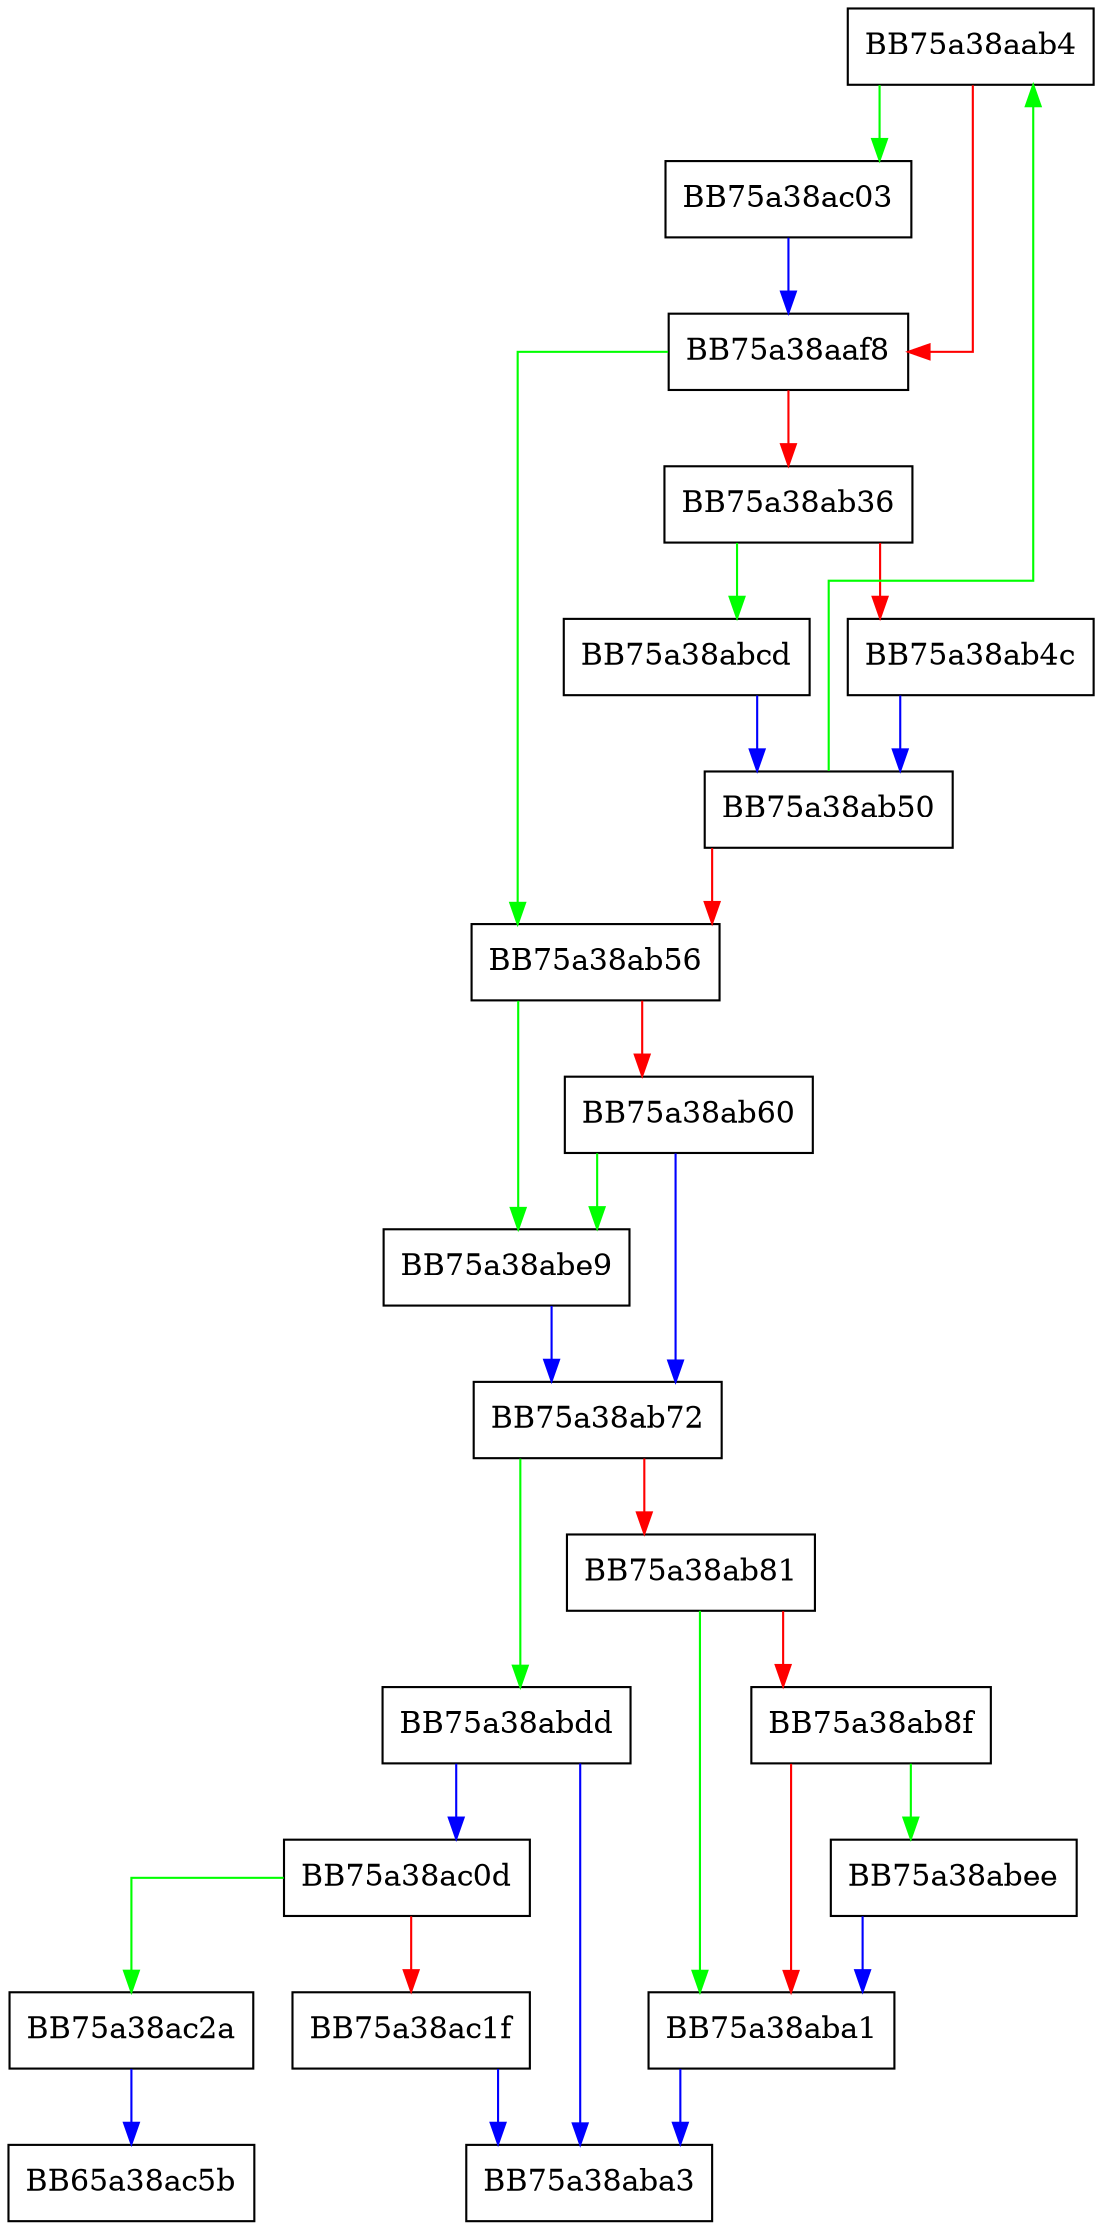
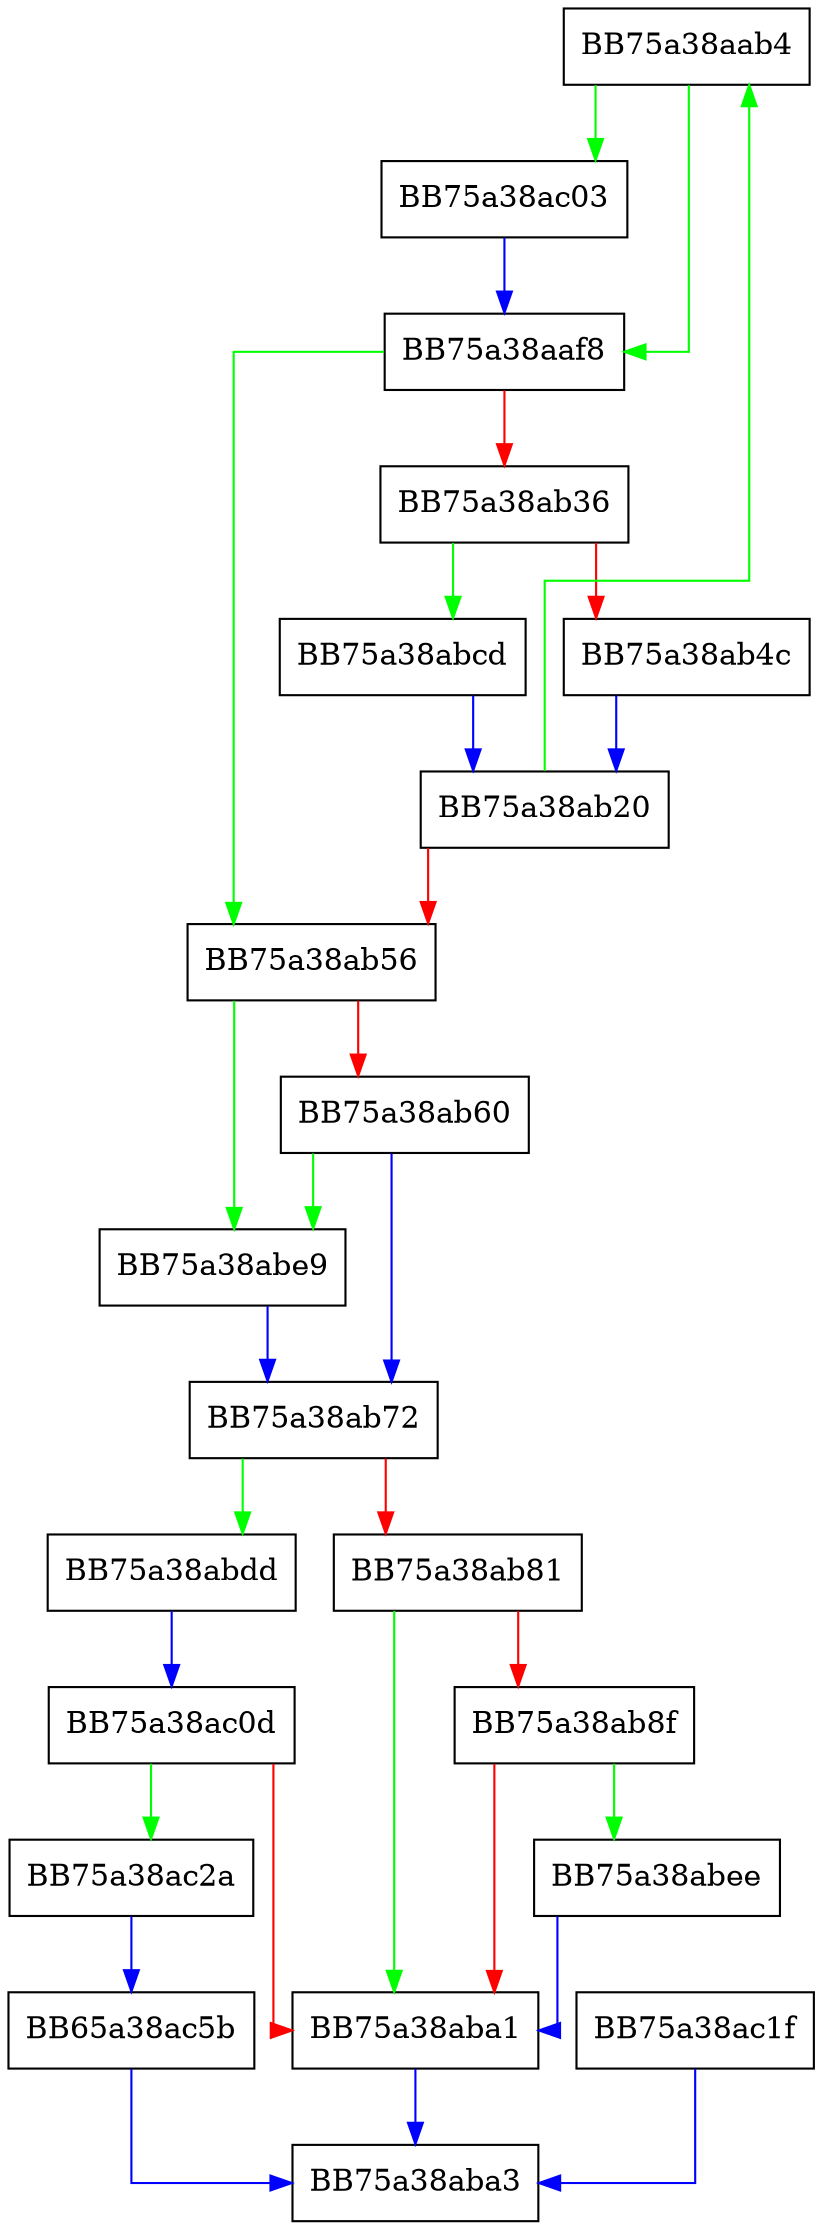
  digraph {
    splines=ortho
    node [shape=box]
    edge [color=blue]
    BB75a38aab4
    BB75a38ac03
    BB75a38aaf8
    BB75a38ab56
    BB75a38ab36
    BB75a38abe9
    BB75a38ab60
    BB75a38abcd
    BB75a38ab4c
    BB75a38ab72
-   BB75a38ab50
+   BB75a38ab50 [label=BB75a38ab20]
    BB75a38abdd
    BB75a38ab81
    BB75a38ac0d
    BB75a38aba1
    BB75a38ab8f
    BB75a38ac2a
    BB75a38ac1f
    BB75a38aba3
    BB75a38abee
    n21 [label=BB65a38ac5b]
    BB75a38aab4 -> BB75a38ac03 [color=green]
-   BB75a38aab4 -> BB75a38aaf8 [color=red]
+   BB75a38aab4 -> BB75a38aaf8 [color=green]
    BB75a38ac03 -> BB75a38aaf8
    BB75a38aaf8 -> BB75a38ab56 [color=green]
    BB75a38aaf8 -> BB75a38ab36 [color=red]
    BB75a38ab56 -> BB75a38abe9 [color=green]
    BB75a38ab56 -> BB75a38ab60 [color=red]
    BB75a38ab36 -> BB75a38abcd [color=green]
    BB75a38ab36 -> BB75a38ab4c [color=red]
    BB75a38abe9 -> BB75a38ab72
    BB75a38ab60 -> BB75a38abe9 [color=green]
    BB75a38ab60 -> BB75a38ab72
    BB75a38abcd -> BB75a38ab50
    BB75a38ab4c -> BB75a38ab50
    BB75a38ab72 -> BB75a38abdd [color=green]
    BB75a38ab72 -> BB75a38ab81 [color=red]
    BB75a38ab50 -> BB75a38aab4 [color=green]
    BB75a38ab50 -> BB75a38ab56 [color=red]
    BB75a38abdd -> BB75a38ac0d
    BB75a38ab81 -> BB75a38aba1 [color=green]
    BB75a38ab81 -> BB75a38ab8f [color=red]
    BB75a38ac0d -> BB75a38ac2a [color=green]
-   BB75a38ac0d -> BB75a38ac1f [color=red]
+   BB75a38ac0d -> BB75a38aba1 [color=red]
    BB75a38aba1 -> BB75a38aba3
    BB75a38ab8f -> BB75a38aba1 [color=red]
    BB75a38ab8f -> BB75a38abee [color=green]
    BB75a38ac2a -> n21
    BB75a38ac1f -> BB75a38aba3
    BB75a38abee -> BB75a38aba1
-   BB75a38abdd -> BB75a38aba3
+   n21 -> BB75a38aba3
  }
